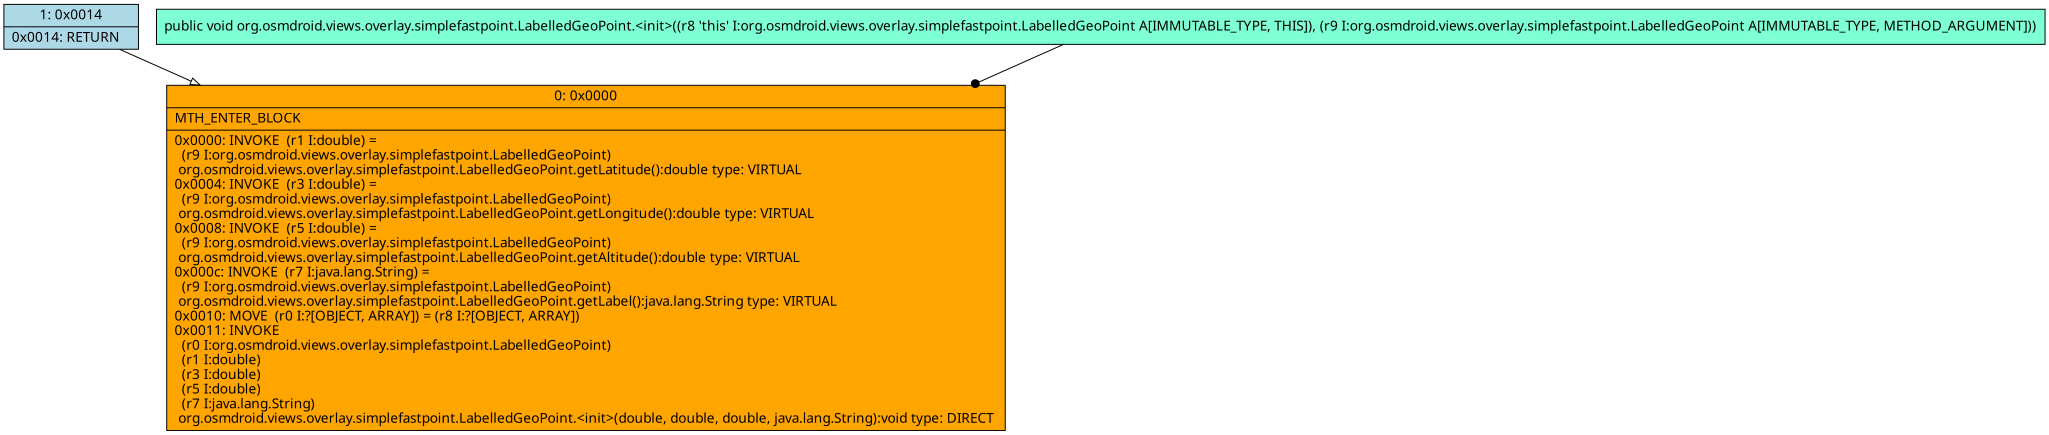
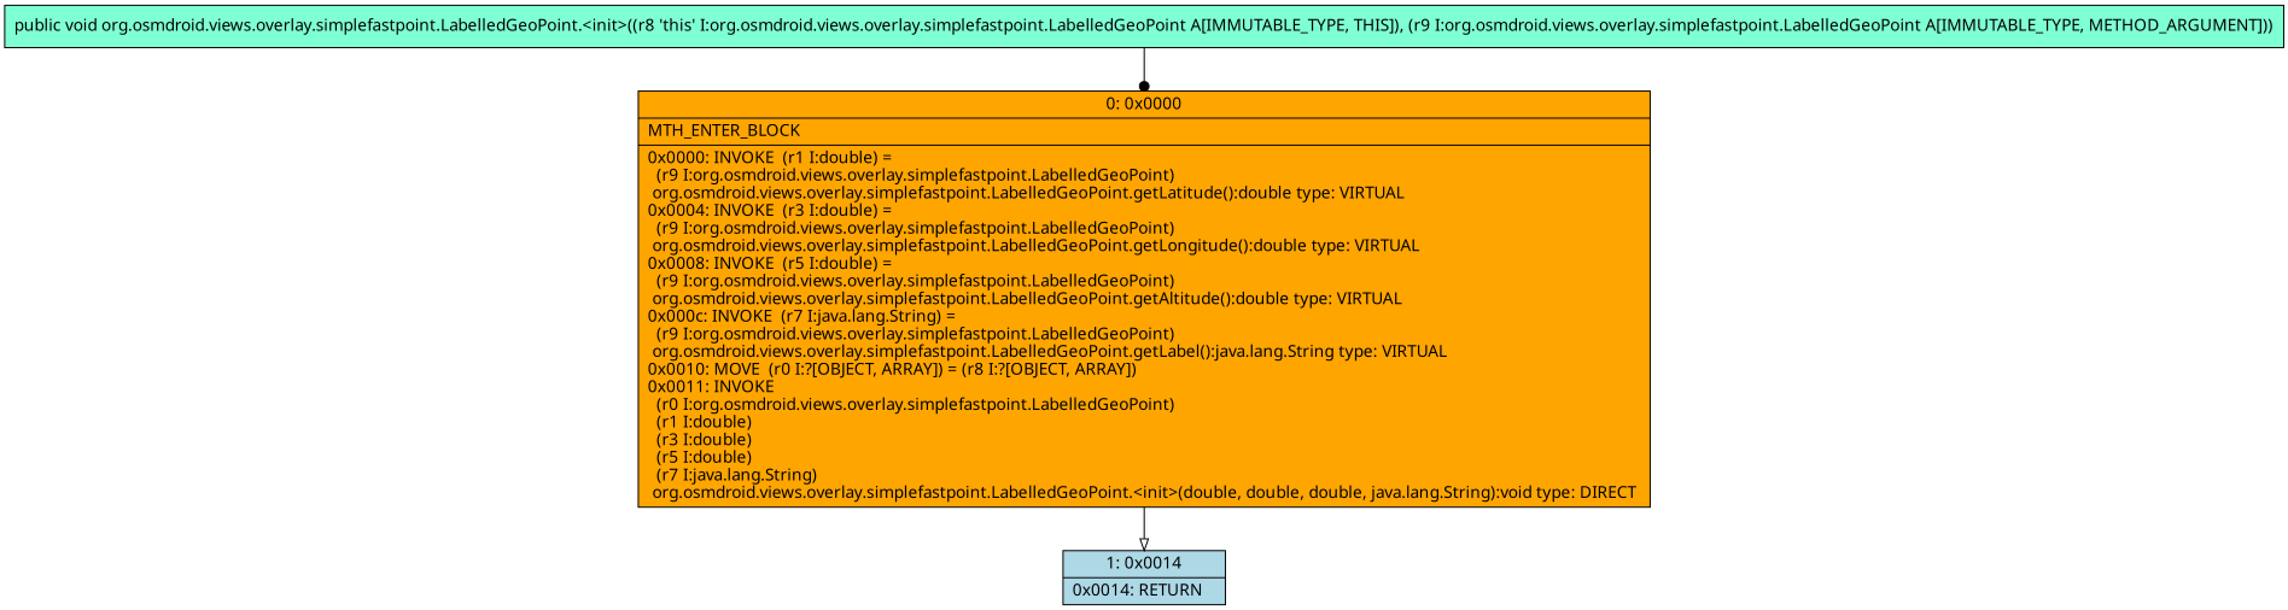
  digraph {
    fontname="Noto Sans"
    node [shape=record style=filled fontname="Noto Sans"]
    edge [fontname="Noto Sans"]
    n1 [label="{0\:\ 0x0000|MTH_ENTER_BLOCK\l|0x0000: INVOKE  (r1 I:double) = \l  (r9 I:org.osmdroid.views.overlay.simplefastpoint.LabelledGeoPoint)\l org.osmdroid.views.overlay.simplefastpoint.LabelledGeoPoint.getLatitude():double type: VIRTUAL \l0x0004: INVOKE  (r3 I:double) = \l  (r9 I:org.osmdroid.views.overlay.simplefastpoint.LabelledGeoPoint)\l org.osmdroid.views.overlay.simplefastpoint.LabelledGeoPoint.getLongitude():double type: VIRTUAL \l0x0008: INVOKE  (r5 I:double) = \l  (r9 I:org.osmdroid.views.overlay.simplefastpoint.LabelledGeoPoint)\l org.osmdroid.views.overlay.simplefastpoint.LabelledGeoPoint.getAltitude():double type: VIRTUAL \l0x000c: INVOKE  (r7 I:java.lang.String) = \l  (r9 I:org.osmdroid.views.overlay.simplefastpoint.LabelledGeoPoint)\l org.osmdroid.views.overlay.simplefastpoint.LabelledGeoPoint.getLabel():java.lang.String type: VIRTUAL \l0x0010: MOVE  (r0 I:?[OBJECT, ARRAY]) = (r8 I:?[OBJECT, ARRAY]) \l0x0011: INVOKE  \l  (r0 I:org.osmdroid.views.overlay.simplefastpoint.LabelledGeoPoint)\l  (r1 I:double)\l  (r3 I:double)\l  (r5 I:double)\l  (r7 I:java.lang.String)\l org.osmdroid.views.overlay.simplefastpoint.LabelledGeoPoint.\<init\>(double, double, double, java.lang.String):void type: DIRECT \l}" fillcolor=orange]
    n2 [label="{1\:\ 0x0014|0x0014: RETURN   \l}" fillcolor=lightblue]
    n3 [label="{public void org.osmdroid.views.overlay.simplefastpoint.LabelledGeoPoint.\<init\>((r8 'this' I:org.osmdroid.views.overlay.simplefastpoint.LabelledGeoPoint A[IMMUTABLE_TYPE, THIS]), (r9 I:org.osmdroid.views.overlay.simplefastpoint.LabelledGeoPoint A[IMMUTABLE_TYPE, METHOD_ARGUMENT])) }" fillcolor=aquamarine]
-   n2 -> n1 [arrowhead=onormal]
+   n1 -> n2 [arrowhead=onormal]
    n3 -> n1 [arrowhead=dot]
  }
